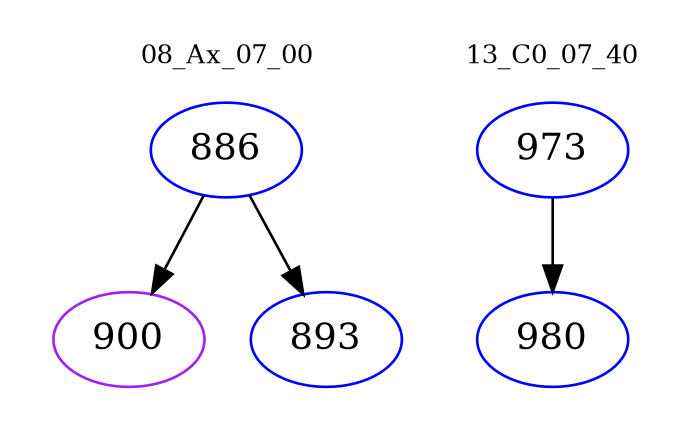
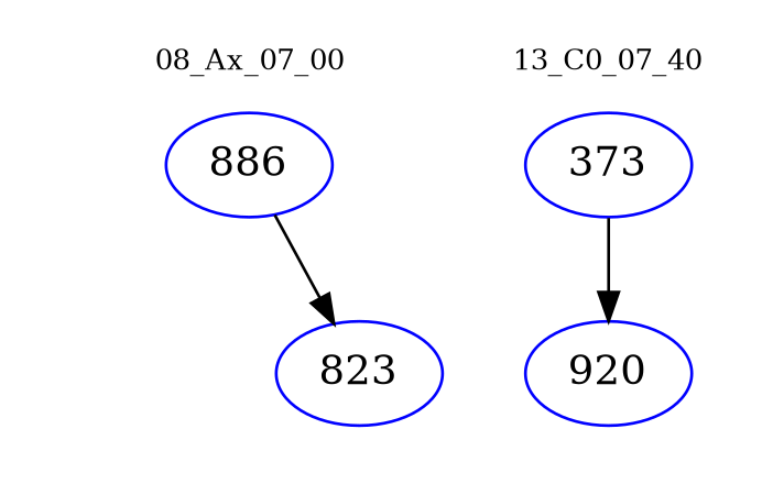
  digraph {
    fontname="DejaVu Serif"
    node [color=blue fontname="DejaVu Serif"]
    edge [color=black fontname="DejaVu Serif"]
    n1 [label=886]
-   n2 [color=purple label=900]
-   n3 [label=893]
-   n4 [label=973]
-   n5 [label=980]
+   n3 [label=823]
+   n4 [label=373]
+   n5 [label=920]
    subgraph cluster_1 {
      color=white
      fontsize=10
      label="08_Ax_07_00"
      n1
-     n2
      n3
    }
    subgraph cluster_2 {
      color=white
      fontsize=10
      label="13_C0_07_40"
      n4
      n5
    }
-   n1 -> n2
    n1 -> n3
    n4 -> n5
  }
